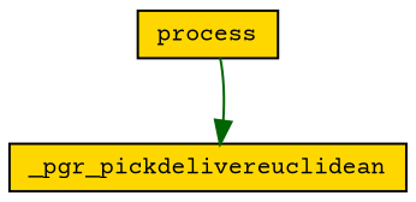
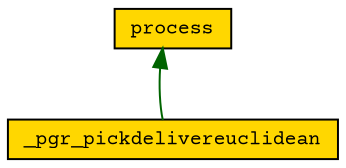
  digraph {
    rankdir=TB
    fontname="Courier Prime"
    node [color=black fillcolor=gold fontname="Courier Prime" fontsize=10 shape=record style=filled]
    n1 [fontcolor=black height=0.2 label=process width=0.4]
    n2 [height=0.2 label=_pgr_pickdelivereuclidean width=0.4]
-   n2 -> n1 [color=darkgreen dir=back fontname="Courier Prime" fontsize=10 labelfontname=Helvetica labelfontsize=10 style=solid]
+   n1 -> n2 [color=darkgreen dir=back fontname="Courier Prime" fontsize=10 labelfontname=Helvetica labelfontsize=10 style=solid]
  }
